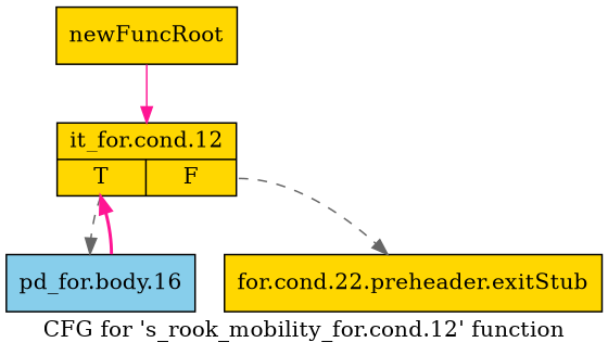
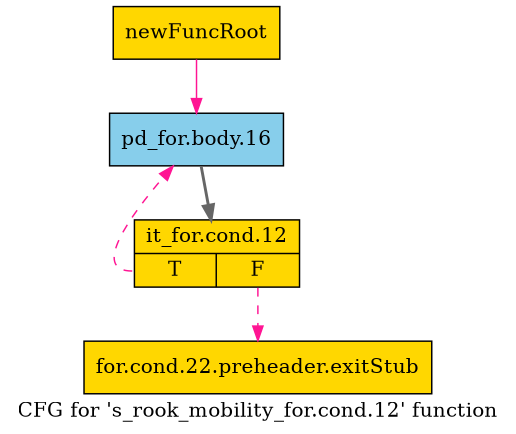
  digraph {
    label="CFG for 's_rook_mobility_for.cond.12' function"
    node [shape=record style=filled fillcolor=gold]
    edge [color=deeppink style=dashed]
    n1 [label="{newFuncRoot}"]
    n2 [label="{it_for.cond.12|{<s0>T|<s1>F}}"]
    n3 [label="{for.cond.22.preheader.exitStub}"]
    n4 [label="{pd_for.body.16}" fillcolor=skyblue]
-   n1 -> n2 [style=solid]
-   n2 -> n3 [tailport=s1 color=gray40]
-   n2 -> n4 [tailport=s0 color=gray40]
-   n4 -> n2 [style=bold]
+   n1 -> n4 [style=solid]
+   n2 -> n3 [tailport=s1]
+   n2 -> n4 [tailport=s0]
+   n4 -> n2 [color=gray40 style=bold]
  }
